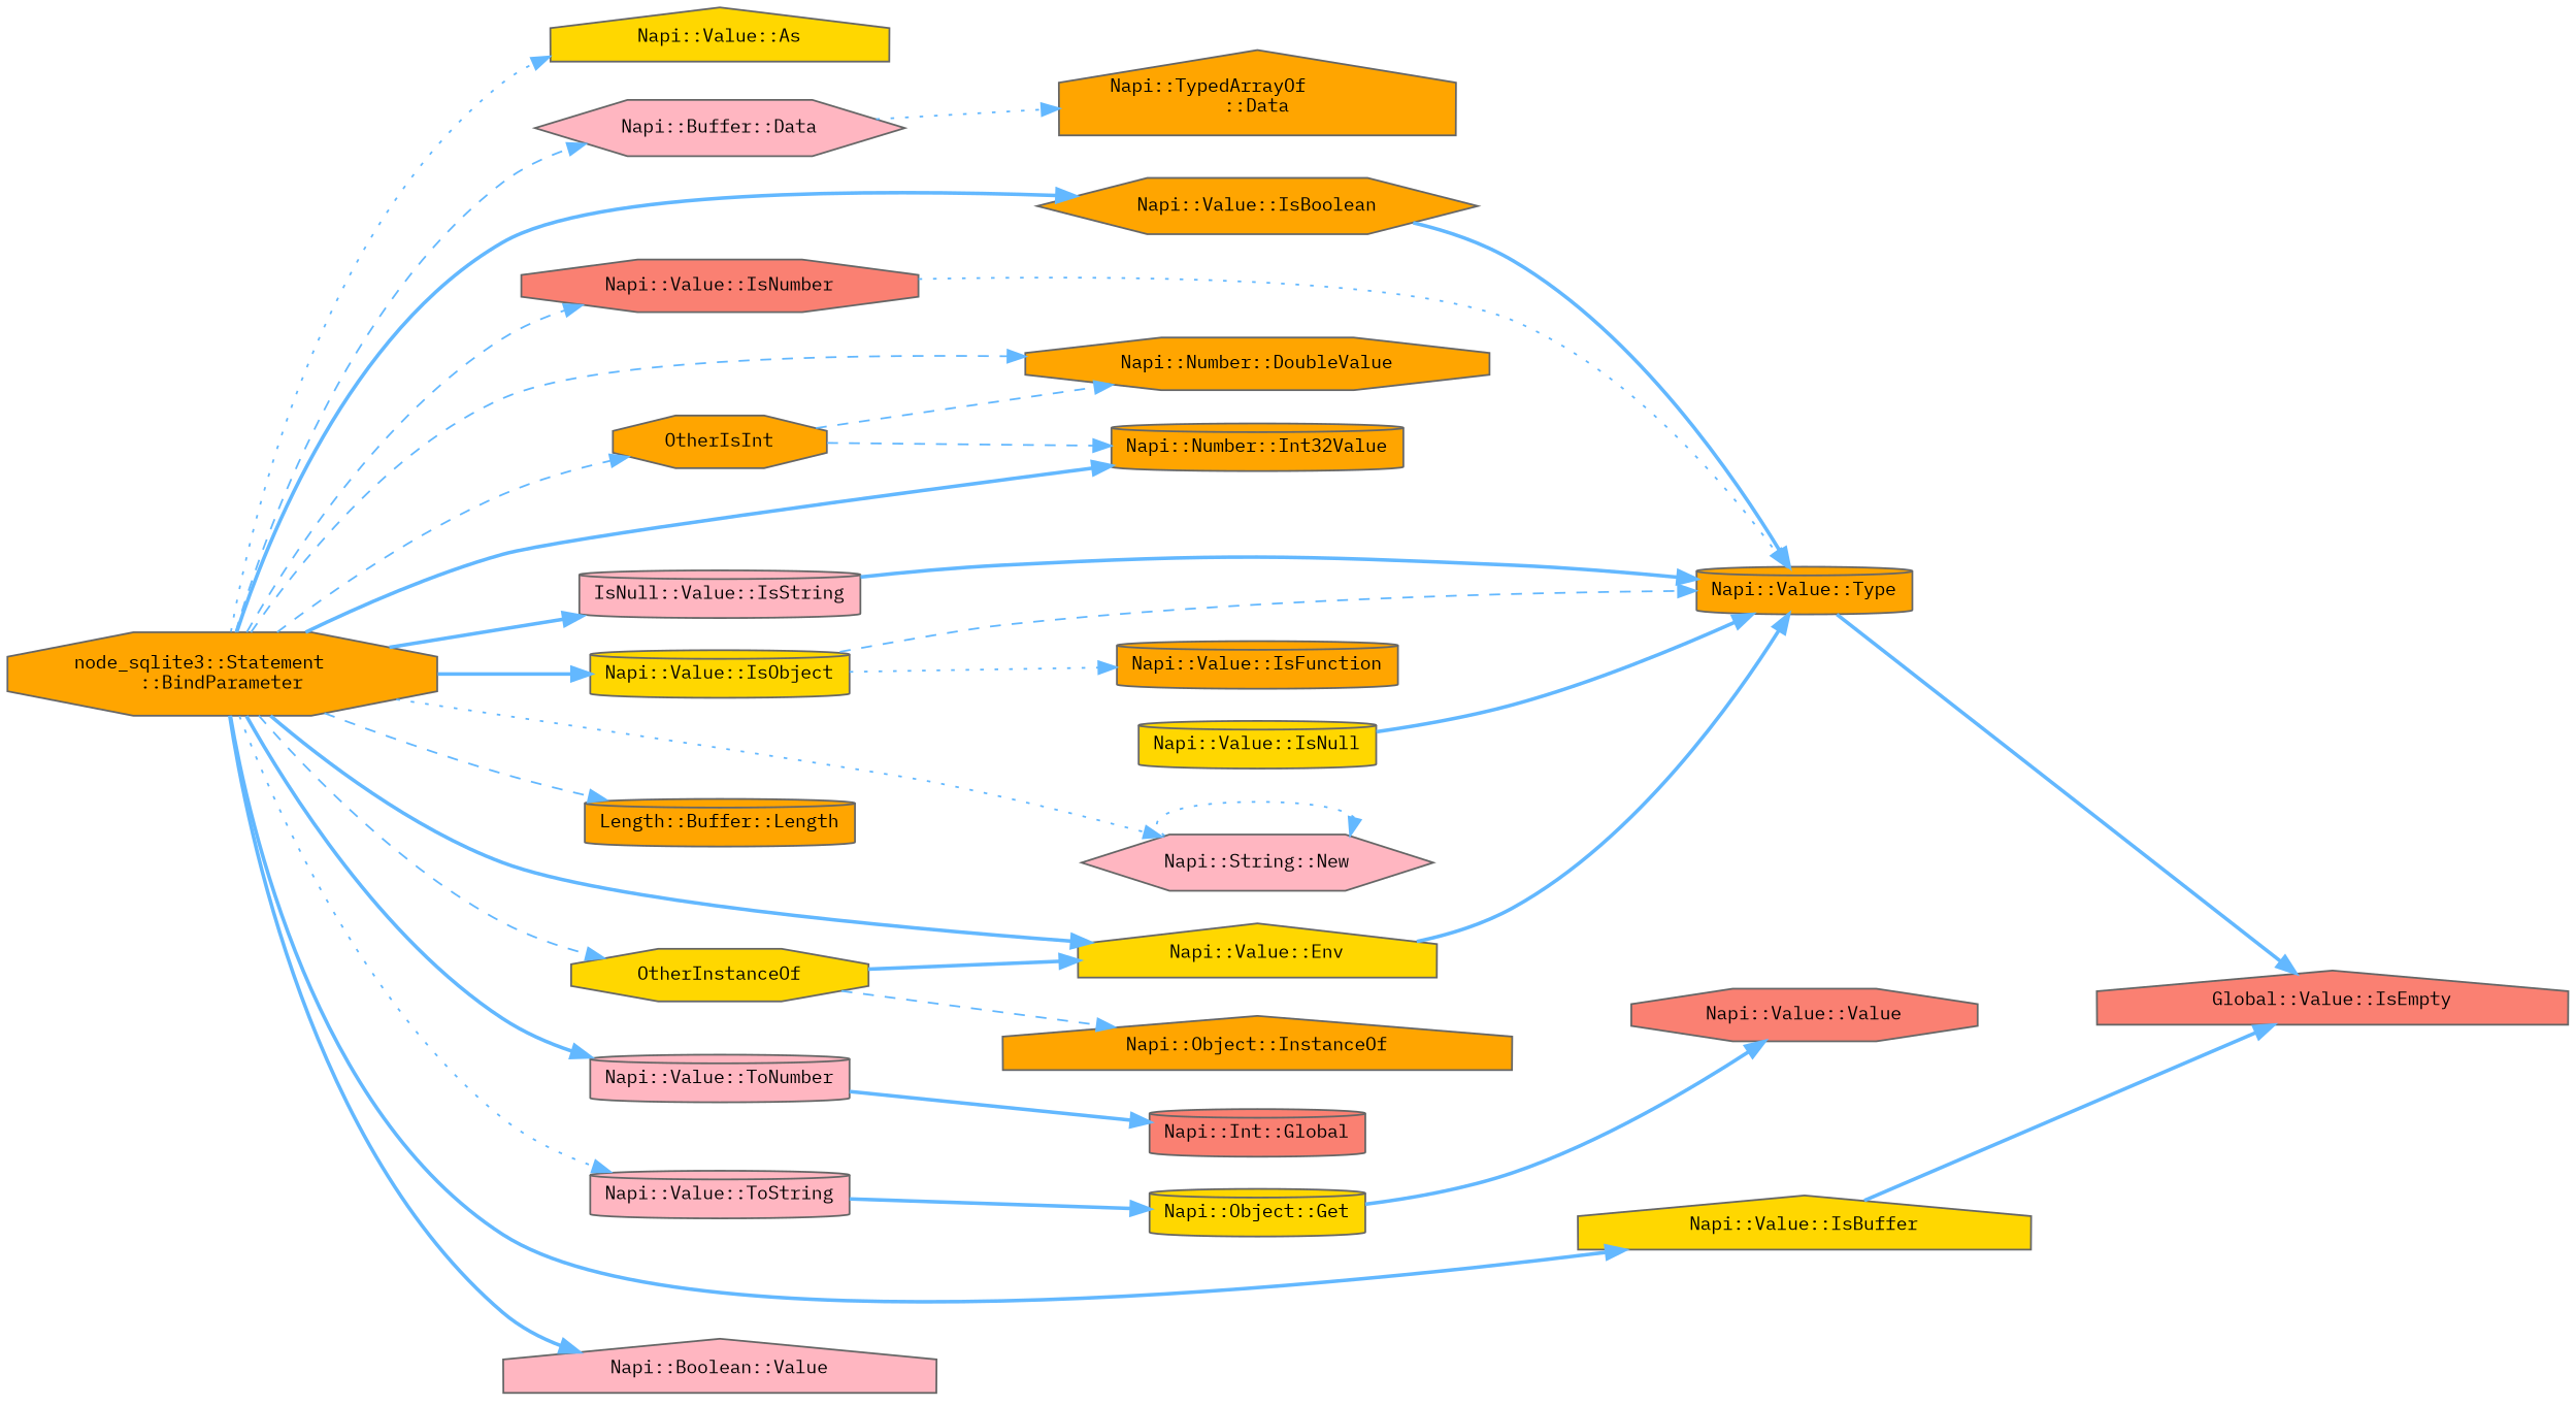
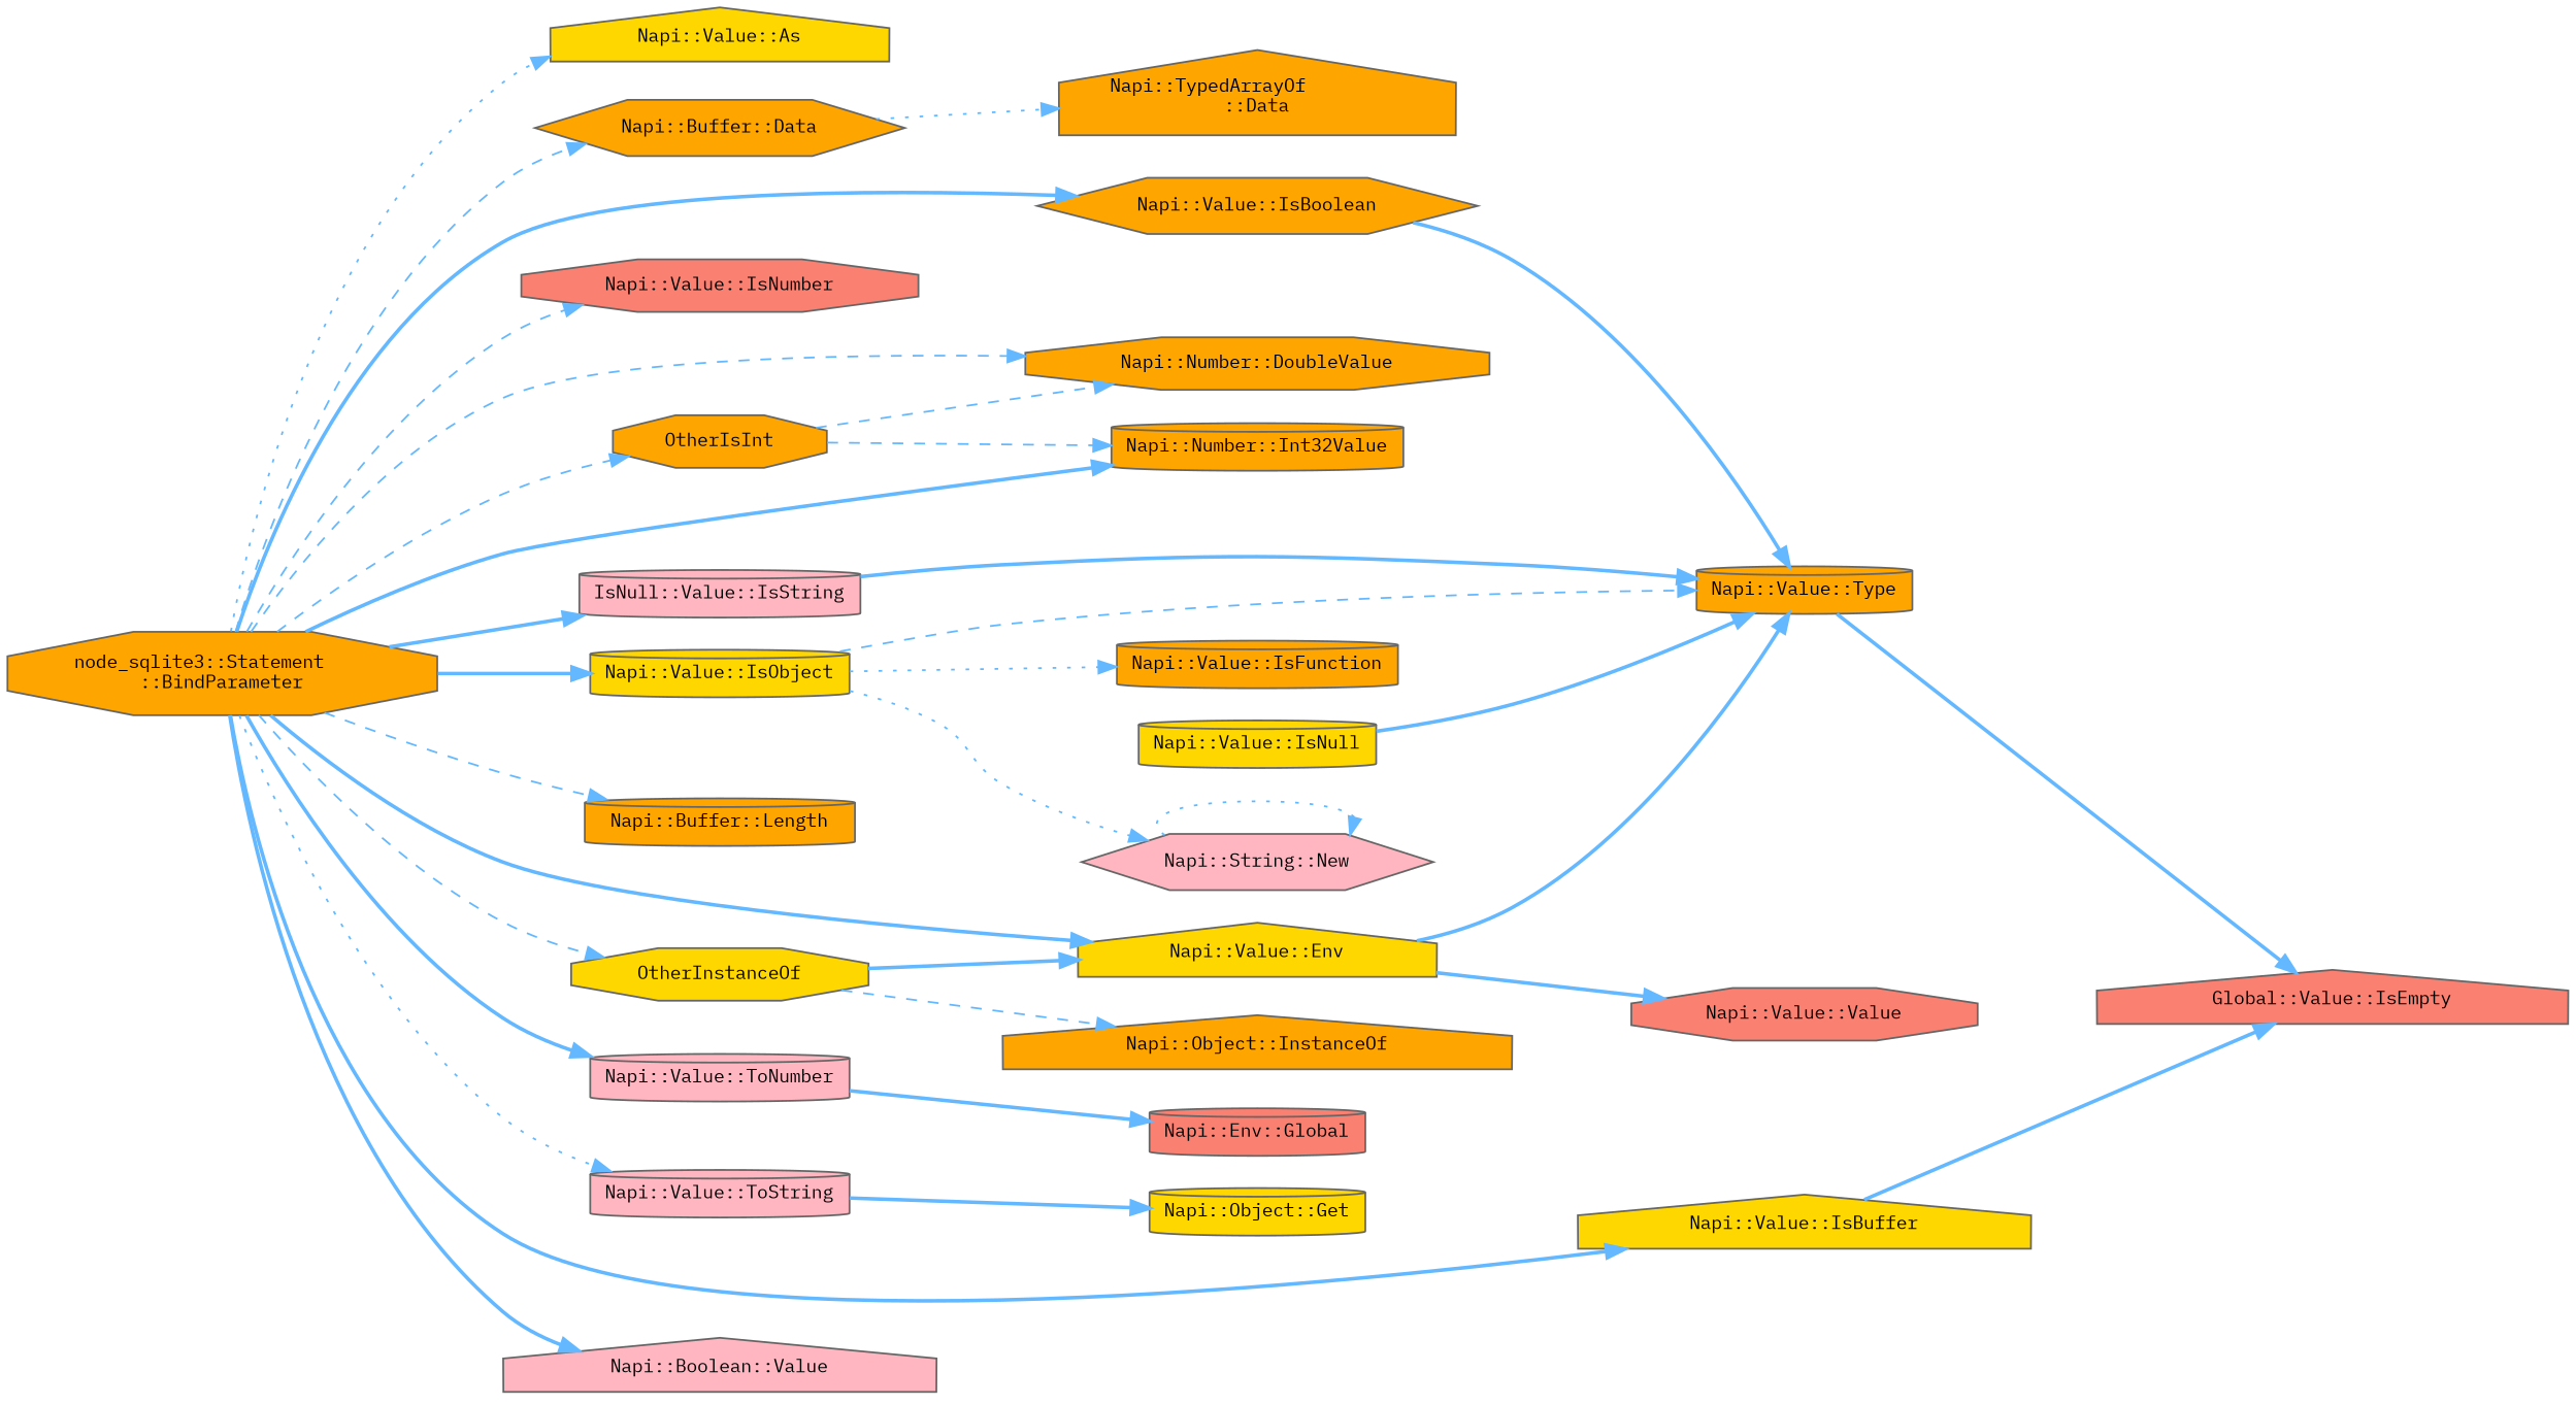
  digraph {
    fontname="IBM Plex Mono"
    rankdir=LR
    node [color=grey40 fillcolor=orange fontname="IBM Plex Mono" fontsize=10 shape=cylinder style=filled]
    edge [color=steelblue1 fontname="IBM Plex Mono" fontsize=10 labelfontname=Helvetica labelfontsize=10 style=bold]
    n1 [color=gray40 fontcolor=black height=0.2 label="node_sqlite3::Statement\l::BindParameter" shape=octagon width=0.4]
    n2 [fillcolor=gold height=0.2 label="Napi::Value::As" shape=house width=0.4]
-   n3 [fillcolor=lightpink height=0.2 label="Napi::Buffer::Data" shape=hexagon width=0.4]
+   n3 [height=0.2 label="Napi::Buffer::Data" shape=hexagon width=0.4]
    n4 [height=0.2 label="Napi::Number::DoubleValue" shape=octagon width=0.4]
    n5 [fillcolor=gold height=0.2 label="Napi::Value::Env" shape=house width=0.4]
    n6 [height=0.2 label="Napi::Number::Int32Value" width=0.4]
    n7 [height=0.2 label="Napi::Value::IsBoolean" shape=hexagon width=0.4]
    n8 [fillcolor=gold height=0.2 label="Napi::Value::IsBuffer" shape=house width=0.4]
    n9 [fillcolor=salmon height=0.2 label="Napi::Value::IsNumber" shape=octagon width=0.4]
    n10 [fillcolor=gold height=0.2 label="Napi::Value::IsObject" width=0.4]
    n11 [fillcolor=lightpink height=0.2 label="IsNull::Value::IsString" width=0.4]
-   n12 [height=0.2 label="Length::Buffer::Length" width=0.4]
+   n12 [height=0.2 label="Napi::Buffer::Length" width=0.4]
    n13 [fillcolor=lightpink height=0.2 label="Napi::String::New" shape=hexagon width=0.4]
    n14 [fillcolor=gold height=0.2 label=OtherInstanceOf shape=octagon width=0.4]
    n15 [height=0.2 label=OtherIsInt shape=octagon width=0.4]
    n16 [fillcolor=lightpink height=0.2 label="Napi::Value::ToNumber" width=0.4]
    n17 [fillcolor=lightpink height=0.2 label="Napi::Value::ToString" width=0.4]
    n18 [fillcolor=lightpink height=0.2 label="Napi::Boolean::Value" shape=house width=0.4]
    n19 [height=0.2 label="Napi::TypedArrayOf\l::Data" shape=house width=0.4]
    n20 [height=0.2 label="Napi::Value::Type" width=0.4]
    n21 [fillcolor=salmon height=0.2 label="Global::Value::IsEmpty" shape=house width=0.4]
    n22 [fillcolor=gold height=0.2 label="Napi::Value::IsNull" width=0.4]
    n23 [height=0.2 label="Napi::Value::IsFunction" width=0.4]
    n24 [height=0.2 label="Napi::Object::InstanceOf" shape=house width=0.4]
-   n25 [fillcolor=salmon height=0.2 label="Napi::Int::Global" width=0.4]
+   n25 [fillcolor=salmon height=0.2 label="Napi::Env::Global" width=0.4]
    n26 [fillcolor=gold height=0.2 label="Napi::Object::Get" width=0.4]
    n27 [fillcolor=salmon height=0.2 label="Napi::Value::Value" shape=octagon width=0.4]
    n1 -> n2 [style=dotted]
    n1 -> n3 [style=dashed]
    n1 -> n4 [style=dashed]
    n1 -> n5
    n1 -> n6
    n1 -> n7
    n1 -> n8
    n1 -> n9 [style=dashed]
    n1 -> n10
    n1 -> n11
    n1 -> n12 [style=dashed]
-   n1 -> n13 [style=dotted]
+   n10 -> n13 [style=dotted]
    n1 -> n14 [style=dashed]
    n1 -> n15 [style=dashed]
    n1 -> n16
    n1 -> n17 [style=dotted]
    n1 -> n18
    n3 -> n19 [style=dotted]
    n5 -> n20
    n7 -> n20
    n8 -> n21
-   n9 -> n20 [style=dotted]
    n10 -> n20 [style=dashed]
    n10 -> n23 [style=dotted]
    n11 -> n20
    n13 -> n13 [style=dotted]
    n14 -> n5
    n14 -> n24 [style=dashed]
    n15 -> n4 [style=dashed]
    n15 -> n6 [style=dashed]
    n16 -> n25
    n17 -> n26
    n20 -> n21
    n22 -> n20
-   n26 -> n27
+   n5 -> n27
  }
